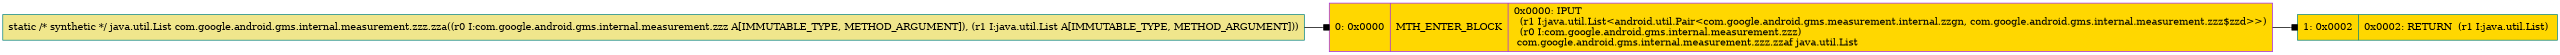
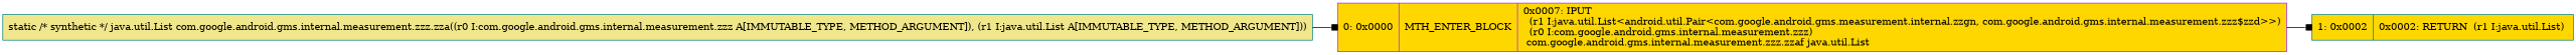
  digraph {
    rankdir=LR
    node [shape=record style=filled fillcolor=gold color=teal]
    edge [arrowhead=box]
-   n1 [label="{0\:\ 0x0000|MTH_ENTER_BLOCK\l|0x0000: IPUT  \l  (r1 I:java.util.List\<android.util.Pair\<com.google.android.gms.measurement.internal.zzgn, com.google.android.gms.internal.measurement.zzz$zzd\>\>)\l  (r0 I:com.google.android.gms.internal.measurement.zzz)\l com.google.android.gms.internal.measurement.zzz.zzaf java.util.List \l}" color=purple]
+   n1 [label="{0\:\ 0x0000|MTH_ENTER_BLOCK\l|0x0007: IPUT  \l  (r1 I:java.util.List\<android.util.Pair\<com.google.android.gms.measurement.internal.zzgn, com.google.android.gms.internal.measurement.zzz$zzd\>\>)\l  (r0 I:com.google.android.gms.internal.measurement.zzz)\l com.google.android.gms.internal.measurement.zzz.zzaf java.util.List \l}" color=purple]
    n2 [label="{1\:\ 0x0002|0x0002: RETURN  (r1 I:java.util.List) \l}"]
    n3 [label="{static \/* synthetic *\/ java.util.List com.google.android.gms.internal.measurement.zzz.zza((r0 I:com.google.android.gms.internal.measurement.zzz A[IMMUTABLE_TYPE, METHOD_ARGUMENT]), (r1 I:java.util.List A[IMMUTABLE_TYPE, METHOD_ARGUMENT])) }" fillcolor=khaki]
    n1 -> n2
    n3 -> n1
  }
